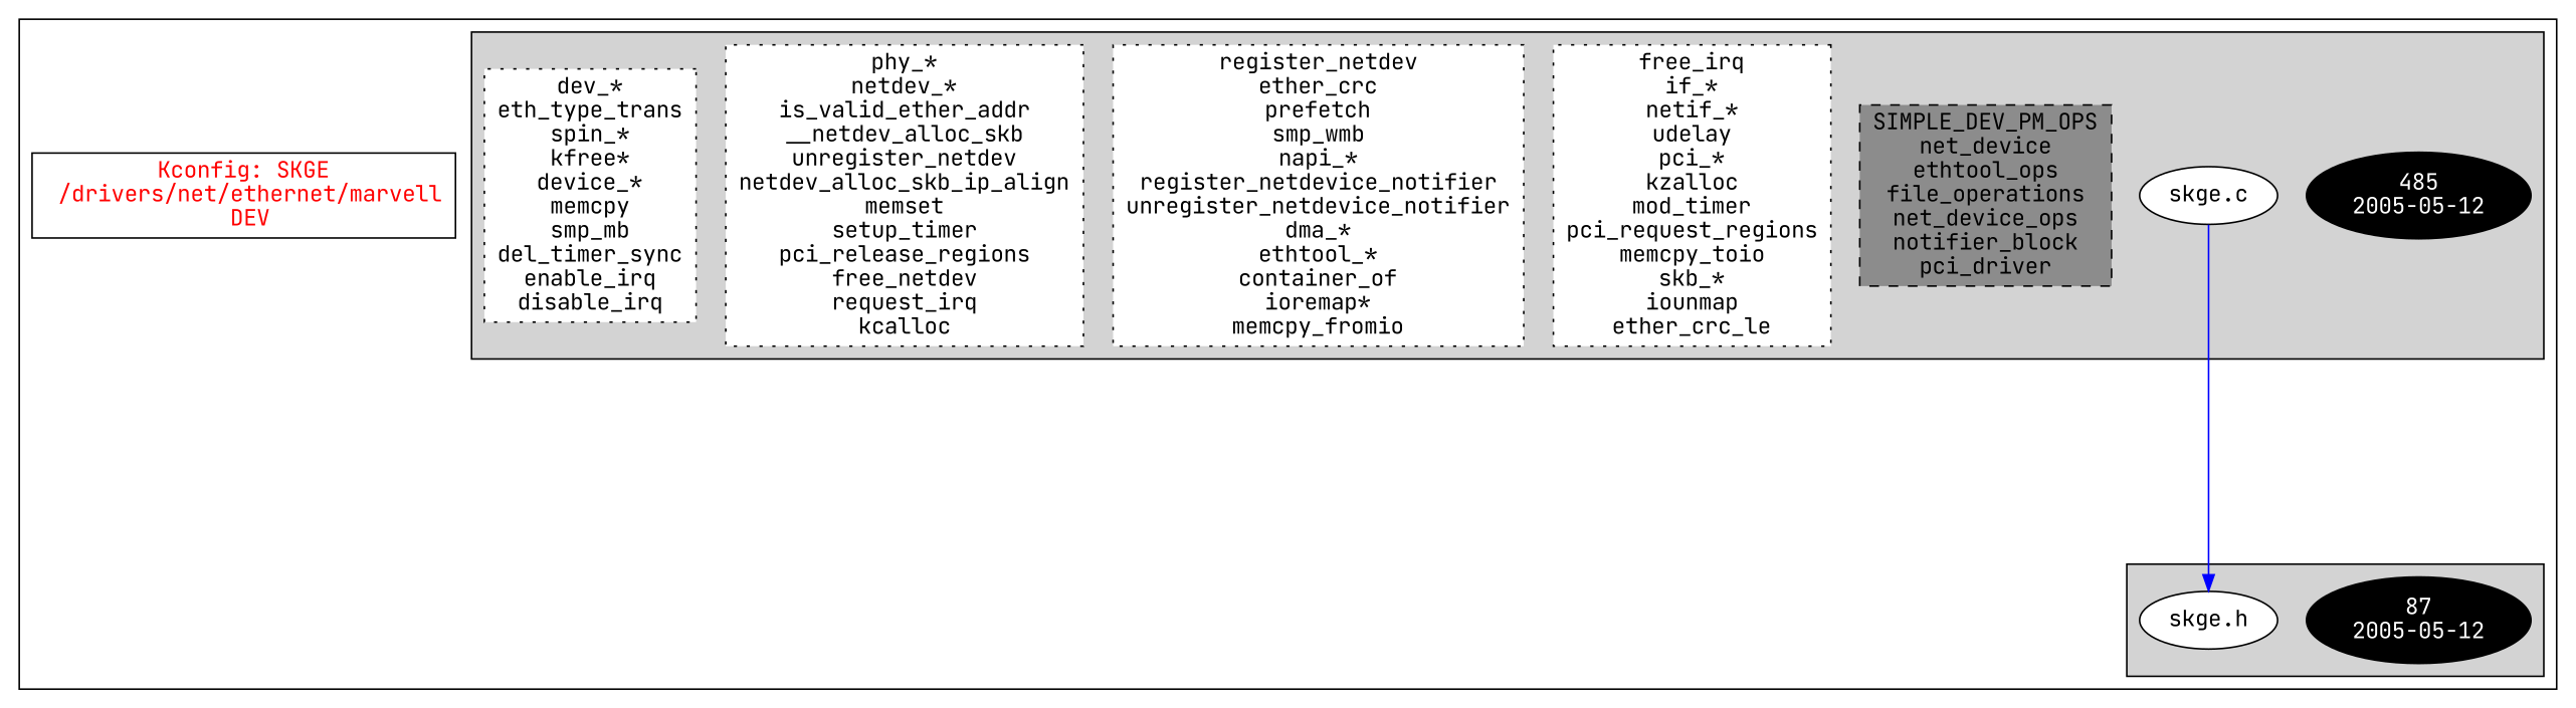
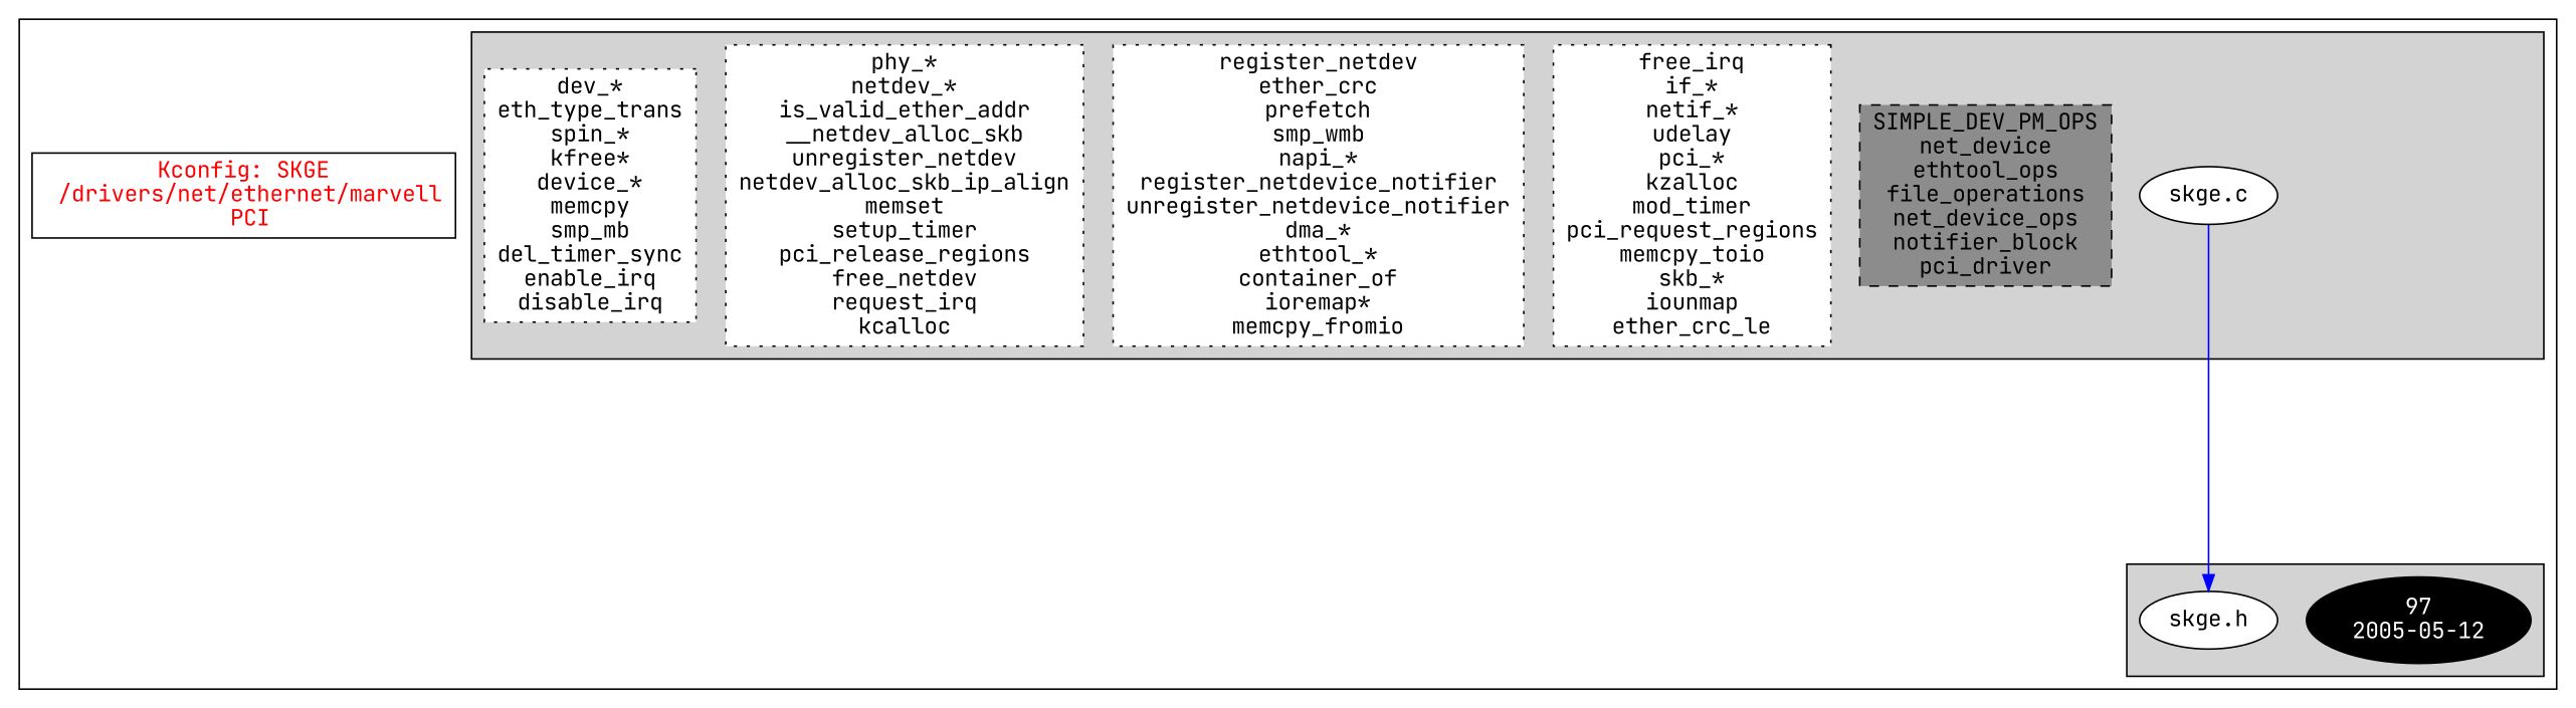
  digraph {
    ranksep=2
    splines=ortho
    fontname="JetBrains Mono"
    node [fillcolor=white fontcolor=black style=filled fontname="JetBrains Mono" shape=box]
-   n1 [fillcolor=black fontcolor=white label="87\n2005-05-12" shape=""]
+   n1 [fillcolor=black fontcolor=white label="97\n2005-05-12" shape=""]
    n2 [label="skge.h\n" shape=""]
-   n3 [fillcolor=black fontcolor=white label="485\n2005-05-12" shape=""]
    n4 [label="skge.c\n" shape=""]
    n5 [fillcolor=grey55 label="SIMPLE_DEV_PM_OPS\nnet_device\nethtool_ops\nfile_operations\nnet_device_ops\nnotifier_block\npci_driver\n" style="filled,dashed"]
    n6 [label="free_irq\nif_*\nnetif_*\nudelay\npci_*\nkzalloc\nmod_timer\npci_request_regions\nmemcpy_toio\nskb_*\niounmap\nether_crc_le\n" style="filled,dotted"]
    n7 [label="register_netdev\nether_crc\nprefetch\nsmp_wmb\nnapi_*\nregister_netdevice_notifier\nunregister_netdevice_notifier\ndma_*\nethtool_*\ncontainer_of\nioremap*\nmemcpy_fromio\n" style="filled,dotted"]
    n8 [label="phy_*\nnetdev_*\nis_valid_ether_addr\n__netdev_alloc_skb\nunregister_netdev\nnetdev_alloc_skb_ip_align\nmemset\nsetup_timer\npci_release_regions\nfree_netdev\nrequest_irq\nkcalloc\n" style="filled,dotted"]
    n9 [label="dev_*\neth_type_trans\nspin_*\nkfree*\ndevice_*\nmemcpy\nsmp_mb\ndel_timer_sync\nenable_irq\ndisable_irq\n" style="filled,dotted"]
-   n10 [fontcolor=red label="Kconfig: SKGE\n /drivers/net/ethernet/marvell\n  DEV " fillcolor="" style=""]
+   n10 [fontcolor=red label="Kconfig: SKGE\n /drivers/net/ethernet/marvell\n  PCI " fillcolor="" style=""]
    subgraph cluster_1 {
      n10
      subgraph cluster_2 {
        style=filled
        n1
        n2
      }
      subgraph cluster_3 {
        style=filled
-       n3
        n4
        n5
        n6
        n7
        n8
        n9
      }
    }
    n4 -> n2 [color=blue fontname="JetBrains Mono"]
  }
